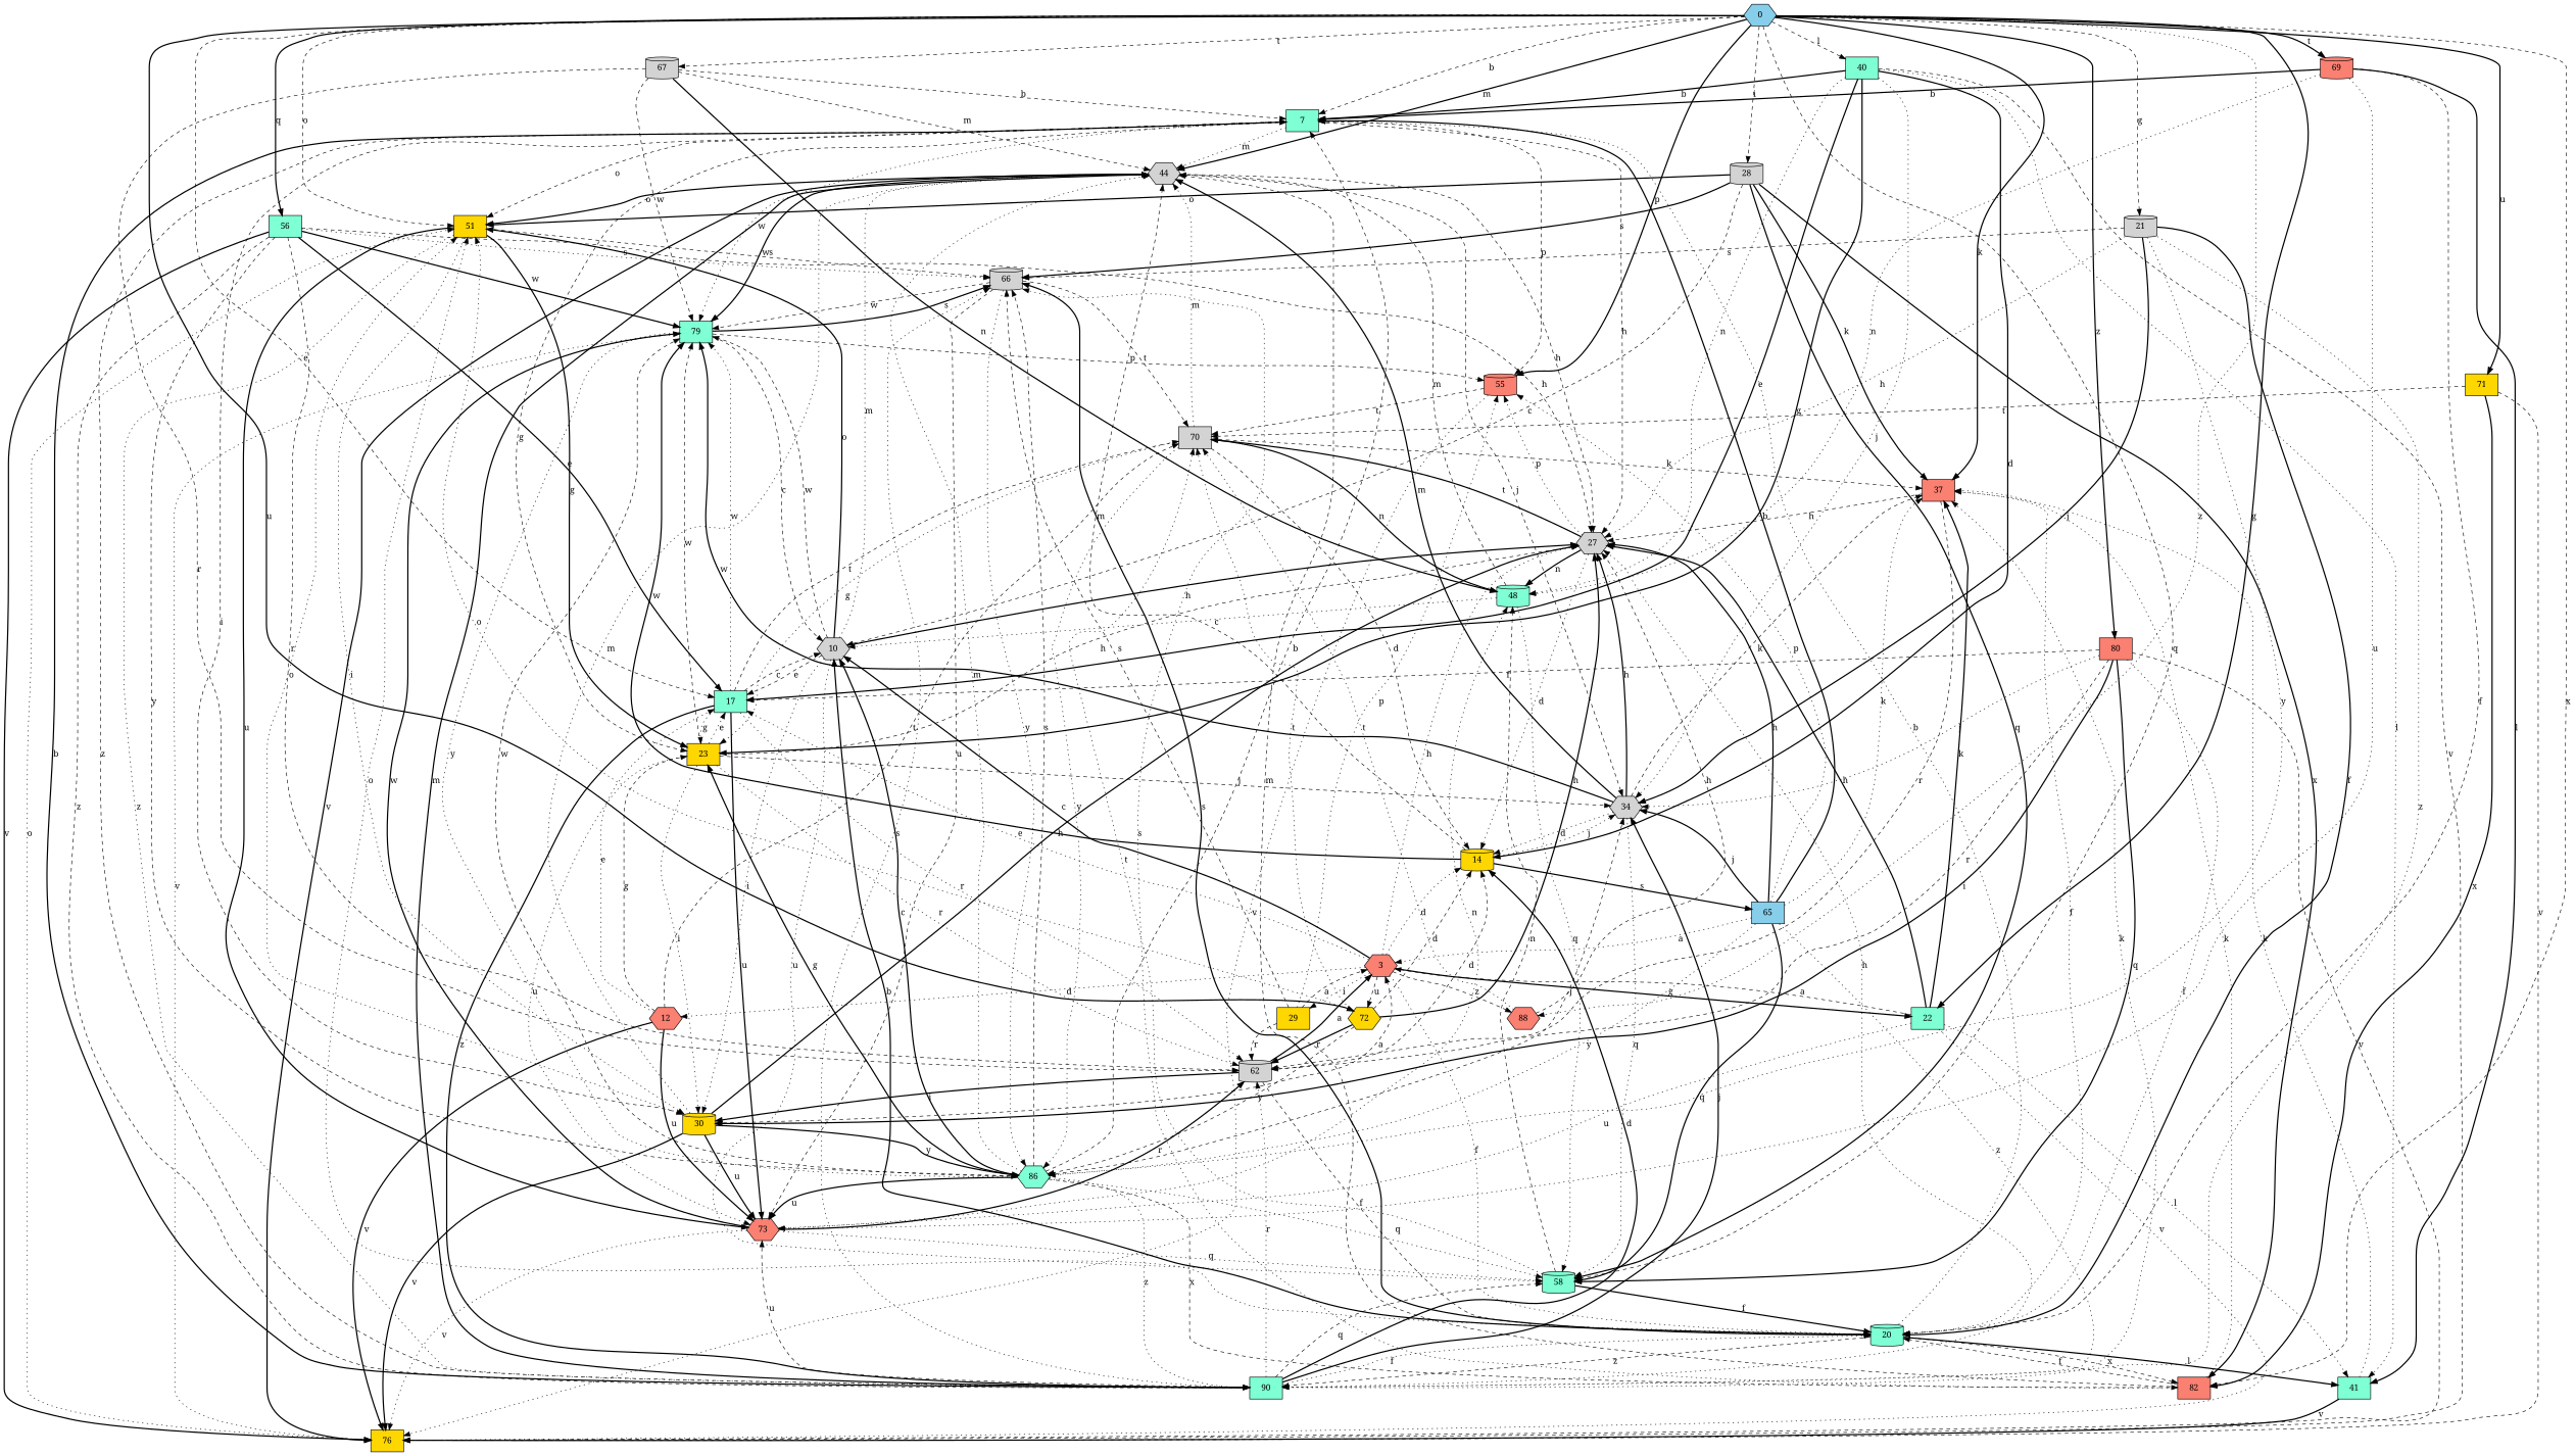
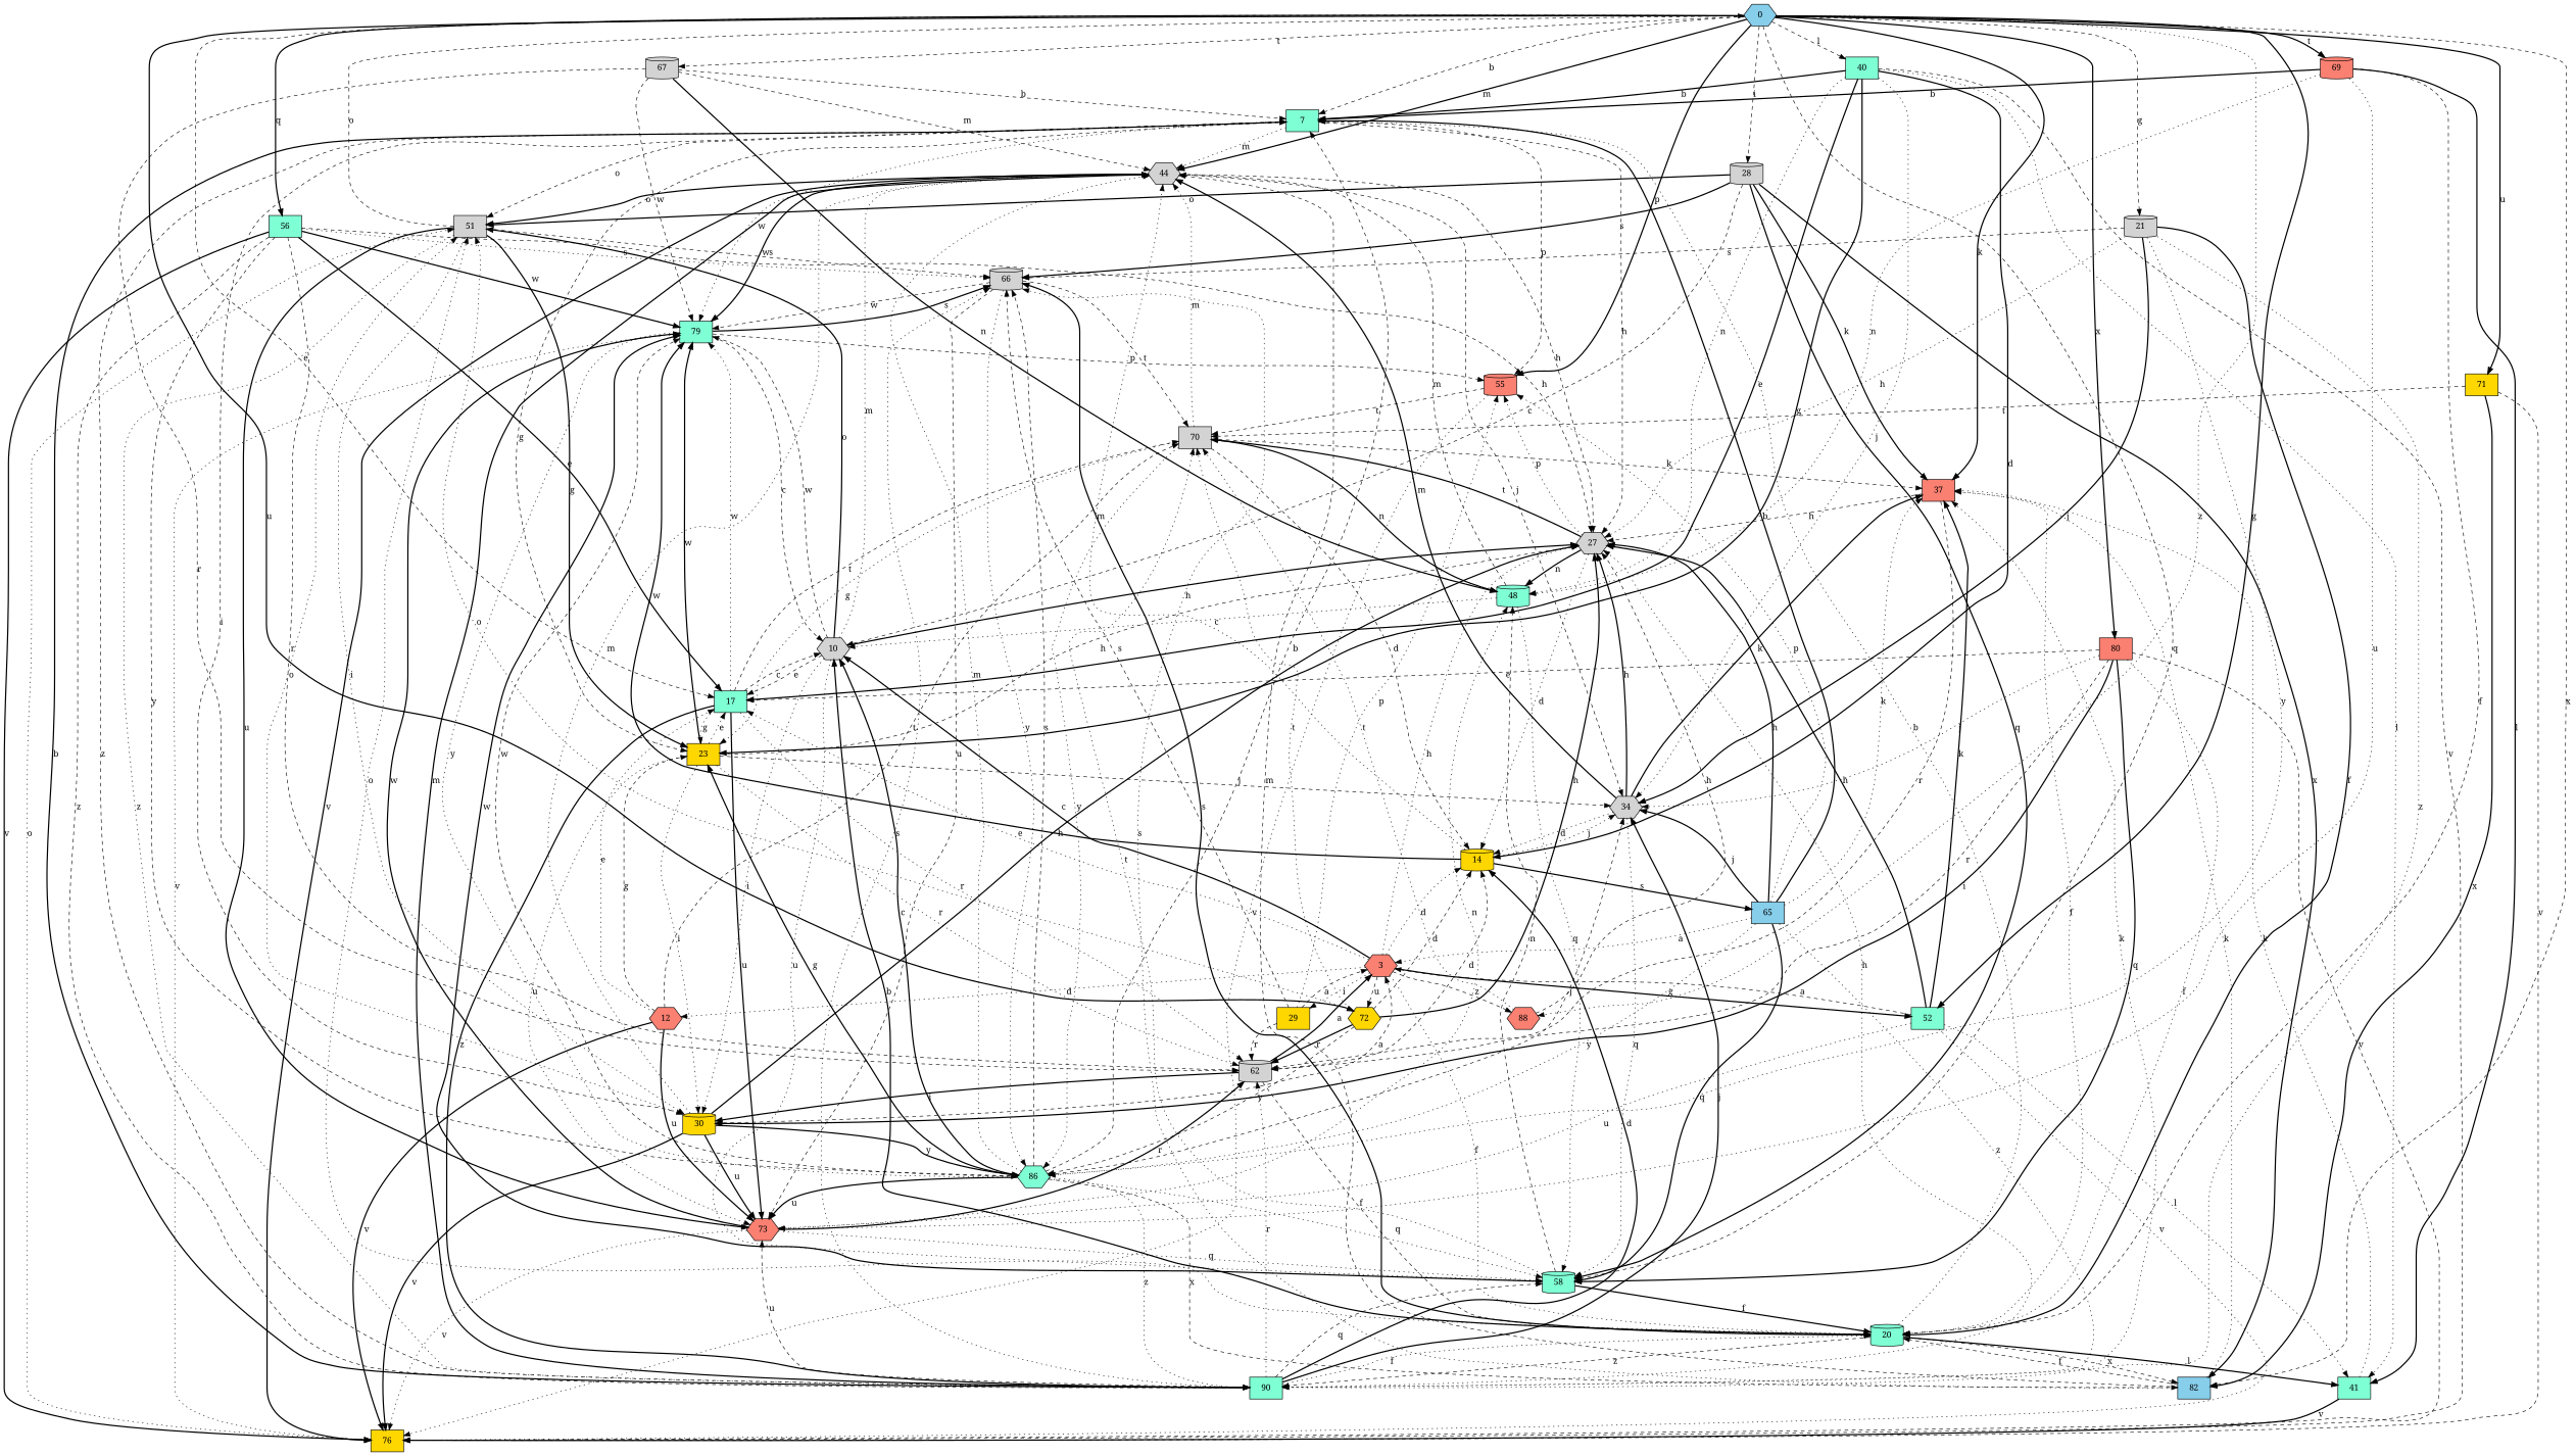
  strict digraph {
    fontname="Noto Serif"
    node [fillcolor=aquamarine fontname="Noto Serif" shape=box style=filled]
    edge [fontname="Noto Serif" style=dotted]
    0 [fillcolor=skyblue shape=hexagon]
    7
    17
    21 [fillcolor=lightgrey shape=cylinder]
-   22
+   22 [label=52]
    28 [fillcolor=lightgrey shape=cylinder]
    37 [fillcolor=salmon]
    40
    44 [fillcolor=lightgrey shape=hexagon]
-   51 [fillcolor=gold]
+   51 [fillcolor=lightgrey]
    55 [fillcolor=salmon shape=cylinder]
    56
    58 [shape=cylinder]
    67 [fillcolor=lightgrey shape=cylinder]
    69 [fillcolor=salmon shape=cylinder]
    71 [fillcolor=gold]
    72 [fillcolor=gold shape=hexagon]
    80 [fillcolor=salmon]
-   82 [fillcolor=salmon]
+   82 [fillcolor=skyblue]
    88 [fillcolor=salmon shape=hexagon]
    27 [fillcolor=lightgrey shape=hexagon]
    23 [fillcolor=gold]
    30 [fillcolor=gold shape=cylinder]
    79
    90
    10 [fillcolor=lightgrey shape=hexagon]
    70 [fillcolor=lightgrey]
    73 [fillcolor=salmon shape=hexagon]
    62 [fillcolor=lightgrey shape=cylinder]
    20 [shape=cylinder]
    34 [fillcolor=lightgrey shape=hexagon]
    66 [fillcolor=lightgrey shape=cylinder]
    86 [shape=hexagon]
    3 [fillcolor=salmon shape=hexagon]
    76 [fillcolor=gold]
    41
    14 [fillcolor=gold shape=cylinder]
    48 [shape=cylinder]
    12 [fillcolor=salmon shape=hexagon]
    29 [fillcolor=gold]
    65 [fillcolor=skyblue]
    0 -> 7 [label=b style=dashed]
    0 -> 17 [label=e style=dashed]
    0 -> 21 [label=g style=dashed]
    0 -> 22 [label=g style=bold]
    0 -> 28 [label=i style=dashed]
    0 -> 37 [label=k style=bold]
    0 -> 40 [label=l style=dashed]
    0 -> 44 [label=m style=bold]
-   0 -> 51 [label=o style=dashed]
+   51 -> 0 [label=o style=dashed]
    0 -> 55 [label=p style=bold]
    0 -> 56 [label=q style=bold]
    0 -> 58 [label=q style=dashed]
    0 -> 67 [label=t style=dashed]
    0 -> 69 [label=t style=bold]
    0 -> 71 [label=u style=bold]
    0 -> 72 [label=u style=bold]
-   0 -> 80 [label=z style=bold]
+   0 -> 80 [label=x style=bold]
    0 -> 82 [label=x style=dashed]
    0 -> 88 [label=z]
    7 -> 44 [label=m]
    7 -> 51 [label=o style=dashed]
    7 -> 55 [label=p style=dashed]
    7 -> 27 [label=h style=dashed]
    7 -> 23 [label=g style=dashed]
    7 -> 30 [label=i style=dashed]
    7 -> 79 [label=w]
    7 -> 90 [label=z style=dashed]
    17 -> 23 [label=g]
    17 -> 79 [label=w]
    17 -> 90 [label=z style=bold]
    17 -> 10 [label=c style=dashed]
    17 -> 70 [label=t style=dashed]
    17 -> 73 [label=u style=bold]
    17 -> 62 [label=r]
    21 -> 27 [label=h]
    21 -> 90 [label=z]
    21 -> 20 [label=f style=bold]
    21 -> 34 [label=j style=bold]
    21 -> 66 [label=s style=dashed]
    21 -> 86 [label=y]
    22 -> 37 [label=k style=bold]
    22 -> 27 [label=h style=bold]
    22 -> 73 [label=u]
    22 -> 3 [label=a style=dashed]
    22 -> 76 [label=v]
    22 -> 41 [label=l]
    28 -> 37 [label=k style=bold]
    28 -> 51 [label=o style=bold]
    28 -> 58 [label=q style=bold]
    28 -> 82 [label=x style=bold]
    28 -> 10 [label=c style=dashed]
    28 -> 66 [label=s style=bold]
    37 -> 27 [label=h style=dashed]
    37 -> 62 [label=r style=dashed]
    37 -> 20 [label=f]
    40 -> 7 [label=b style=bold]
    40 -> 17 [label=e style=bold]
    40 -> 23 [label=g style=bold]
    40 -> 34 [label=j]
    40 -> 76 [label=v style=dashed]
    40 -> 41 [label=l]
    40 -> 14 [label=d style=bold]
    40 -> 48 [label=n]
    44 -> 51 [label=o style=bold]
    44 -> 27 [label=h style=dashed]
    44 -> 79 [label=w style=bold]
    44 -> 34 [label=j style=dashed]
    44 -> 76 [label=v style=bold]
    51 -> 23 [label=g style=bold]
    51 -> 30 [label=i]
    51 -> 90 [label=z]
    51 -> 73 [label=u style=bold]
    51 -> 66 [label=s style=dashed]
    55 -> 70 [label=t style=dashed]
    55 -> 76 [label=v]
    56 -> 17 [label=e style=bold]
    56 -> 27 [label=h style=dashed]
    56 -> 79 [label=w style=bold]
    56 -> 90 [label=z style=dashed]
    56 -> 62 [label=r style=dashed]
    56 -> 66 [label=s]
    56 -> 86 [label=y style=dashed]
    56 -> 76 [label=v style=bold]
-   34 -> 79 [label=w style=bold]
+   58 -> 79 [label=w style=bold]
    58 -> 70 [label=t]
    58 -> 20 [label=f style=bold]
    58 -> 48 [label=n style=dashed]
    67 -> 7 [label=b style=dashed]
    67 -> 44 [label=m style=dashed]
    67 -> 79 [label=w style=dashed]
    67 -> 62 [label=r style=dashed]
    67 -> 48 [label=n style=bold]
    69 -> 7 [label=b style=bold]
    69 -> 73 [label=u]
    69 -> 20 [label=f style=dashed]
    69 -> 41 [label=l style=bold]
    69 -> 48 [label=n]
    71 -> 82 [label=x style=bold]
    71 -> 70 [label=t style=dashed]
    71 -> 76 [label=v style=dashed]
    72 -> 51 [label=o]
    72 -> 27 [label=h style=bold]
    72 -> 70 [label=t]
    72 -> 62 [label=r style=bold]
    72 -> 86 [label=y style=dashed]
    72 -> 14 [label=d style=dashed]
-   80 -> 17 [label=f style=dashed]
+   80 -> 17 [label=e style=dashed]
    80 -> 58 [label=q style=bold]
    80 -> 30 [label=i style=bold]
    80 -> 62 [label=r style=dashed]
    80 -> 20 [label=f]
    80 -> 34 [label=j]
    80 -> 76 [label=v style=dashed]
    82 -> 37 [label=k]
    82 -> 44 [label=m style=dashed]
    82 -> 20 [label=f style=dashed]
    82 -> 66 [label=s]
    88 -> 27 [label=h style=dashed]
    88 -> 70 [label=t]
    27 -> 55 [label=p]
    27 -> 70 [label=t style=bold]
    27 -> 14 [label=d]
    27 -> 48 [label=n style=bold]
    23 -> 17 [label=e]
    23 -> 27 [label=h style=dashed]
    23 -> 30 [label=i]
-   23 -> 79 [label=w style=dashed]
+   23 -> 79 [label=w style=bold]
    23 -> 73 [label=u]
    23 -> 62 [label=r]
    23 -> 34 [label=j style=dashed]
    30 -> 44 [label=m]
    30 -> 51 [label=o]
    30 -> 27 [label=h style=bold]
    30 -> 73 [label=u style=bold]
    30 -> 86 [label=y style=bold]
    30 -> 3 [label=a style=dashed]
    30 -> 76 [label=v style=bold]
    79 -> 55 [label=p style=dashed]
    79 -> 10 [label=c style=dashed]
    79 -> 66 [label=s style=bold]
    79 -> 86 [label=y]
    79 -> 76 [label=v]
    90 -> 7 [label=b style=bold]
    90 -> 37 [label=k]
    90 -> 44 [label=m style=bold]
    90 -> 58 [label=q style=dashed]
    90 -> 27 [label=h]
    90 -> 73 [label=u style=dashed]
    90 -> 62 [label=r]
    90 -> 20 [label=f]
    90 -> 34 [label=j style=bold]
    90 -> 66 [label=s]
    90 -> 14 [label=d style=bold]
    10 -> 17 [label=e style=dashed]
    10 -> 44 [label=m]
    10 -> 51 [label=o style=bold]
    10 -> 58 [label=u]
    10 -> 27 [label=h style=bold]
    10 -> 30 [label=i]
    10 -> 79 [label=w style=dashed]
    70 -> 37 [label=k style=dashed]
    70 -> 44 [label=m]
    70 -> 23 [label=g]
    70 -> 86 [label=y]
    70 -> 14 [label=d style=dashed]
    70 -> 48 [label=n style=bold]
    73 -> 58 [label=q]
    73 -> 79 [label=w style=bold]
    73 -> 62 [label=r style=bold]
    73 -> 76 [label=v]
    73 -> 48 [label=n]
    62 -> 30 [label=i style=bold]
    62 -> 20 [label=f style=dashed]
    62 -> 3 [label=a style=bold]
    62 -> 14 [label=d style=dashed]
    20 -> 7 [label=b]
    20 -> 51 [label=o]
    20 -> 82 [label=x style=dashed]
    20 -> 90 [label=z style=dashed]
    20 -> 10 [label=b style=bold]
    20 -> 66 [label=s style=bold]
    20 -> 41 [label=l style=bold]
-   34 -> 37 [label=k style=dashed]
+   34 -> 37 [label=k style=bold]
    34 -> 44 [label=m style=bold]
    34 -> 58 [label=q]
    34 -> 27 [label=h style=bold]
    34 -> 14 [label=d]
    66 -> 79 [label=w style=dashed]
    66 -> 70 [label=t style=dashed]
    66 -> 73 [label=u style=dashed]
    66 -> 86 [label=y]
    86 -> 7 [label=b style=dashed]
    86 -> 44 [label=m]
    86 -> 58 [label=q]
    86 -> 82 [label=x style=dashed]
    86 -> 23 [label=g style=bold]
    86 -> 79 [label=w style=dashed]
    86 -> 90 [label=z]
    86 -> 10 [label=c style=bold]
    86 -> 73 [label=u style=bold]
    86 -> 34 [label=j style=dashed]
    86 -> 66 [label=s style=dashed]
    3 -> 17 [label=e]
    3 -> 22 [label=g style=bold]
    3 -> 72 [label=u style=dashed]
    3 -> 88 [label=z style=dashed]
    3 -> 27 [label=h]
    3 -> 10 [label=c style=bold]
    3 -> 20 [label=f]
    3 -> 14 [label=d]
    3 -> 12 [label=d]
    3 -> 29 [label=i]
    76 -> 51 [label=o]
    41 -> 37 [label=k]
    41 -> 76 [label=v style=bold]
-   14 -> 44 [label=m style=dashed]
+   14 -> 44 [label=m]
    14 -> 79 [label=w style=bold]
    14 -> 34 [label=j]
    14 -> 65 [label=s style=bold]
    48 -> 44 [label=m style=dashed]
    48 -> 58 [label=q]
    48 -> 10 [label=c]
    12 -> 17 [label=e]
    12 -> 23 [label=g style=dashed]
    12 -> 70 [label=t style=dashed]
    12 -> 73 [label=u style=bold]
    12 -> 76 [label=v style=bold]
    29 -> 55 [label=p]
    29 -> 62 [label=r style=dashed]
    29 -> 66 [label=s style=dashed]
    29 -> 3 [label=a style=dashed]
    65 -> 7 [label=b style=bold]
    65 -> 37 [label=k]
    65 -> 55 [label=p]
    65 -> 58 [label=q style=bold]
    65 -> 27 [label=h style=bold]
    65 -> 90 [label=z]
    65 -> 34 [label=j style=bold]
    65 -> 86 [label=y]
    65 -> 3 [label=a]
  }
